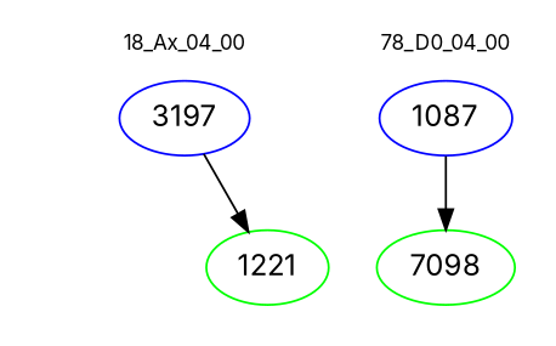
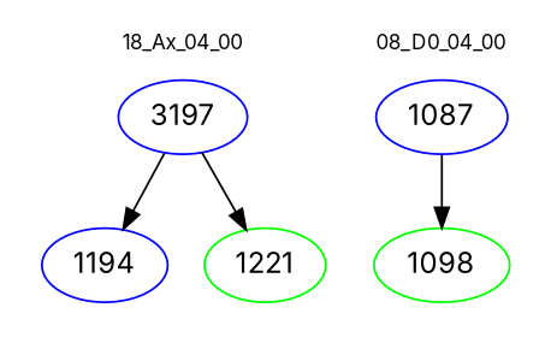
  digraph {
    fontname=Inter
    node [color=blue fontname=Inter]
    edge [color=black fontname=Inter]
    n1 [label=3197]
+   n2 [label=1194]
    n3 [color=green label=1221]
    n4 [label=1087]
-   n5 [color=green label=7098]
+   n5 [color=green label=1098]
    subgraph cluster_1 {
      color=white
      fontsize=10
      label="18_Ax_04_00"
      n1
+     n2
      n3
    }
    subgraph cluster_2 {
      color=white
      fontsize=10
-     label="78_D0_04_00"
+     label="08_D0_04_00"
      n4
      n5
    }
+   n1 -> n2
    n1 -> n3
    n4 -> n5
  }
